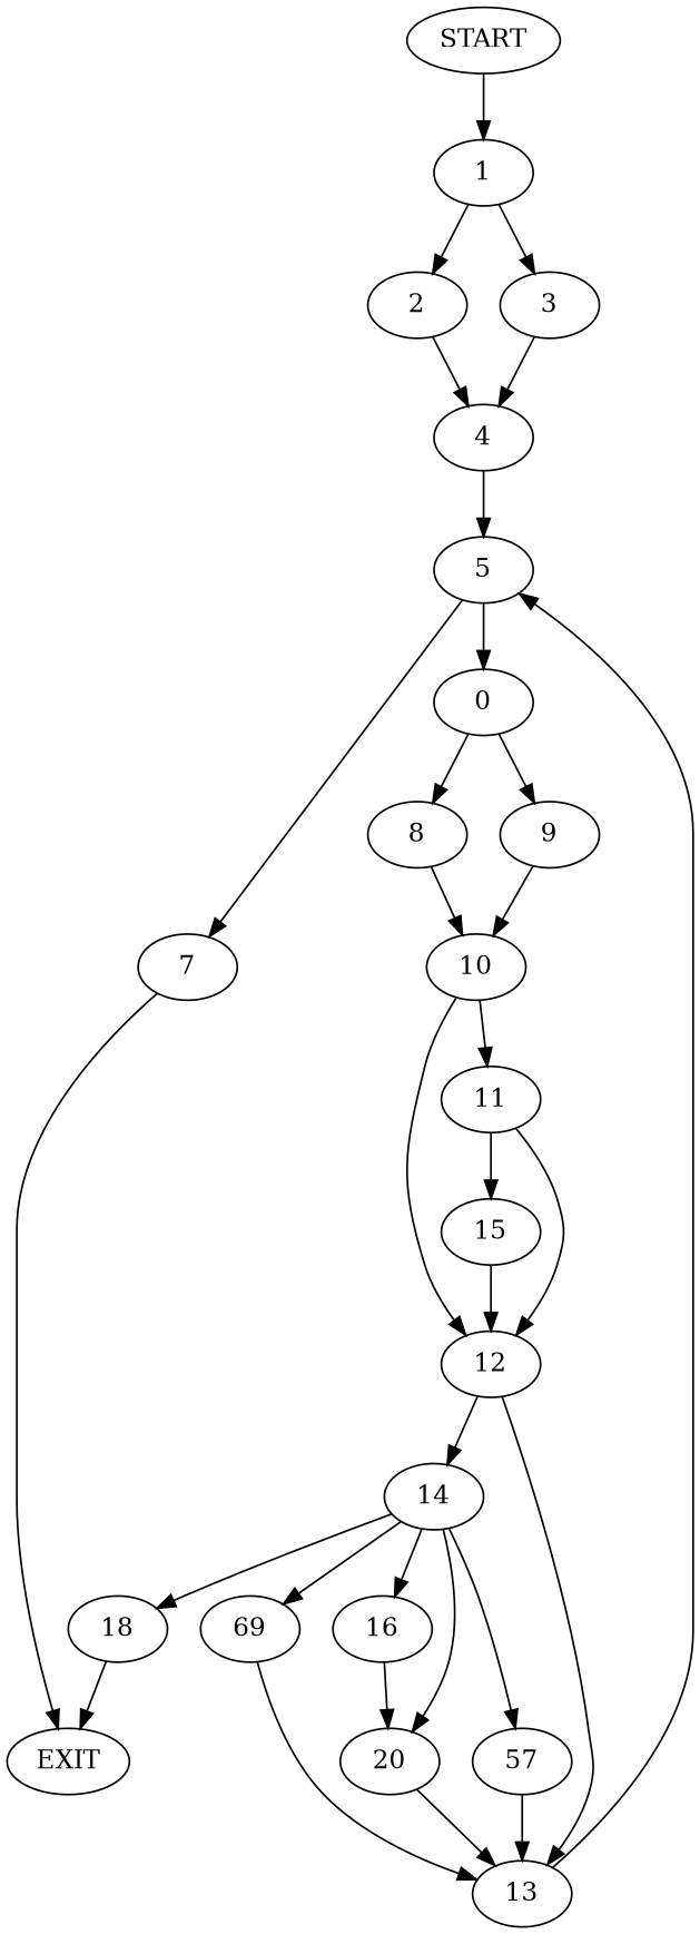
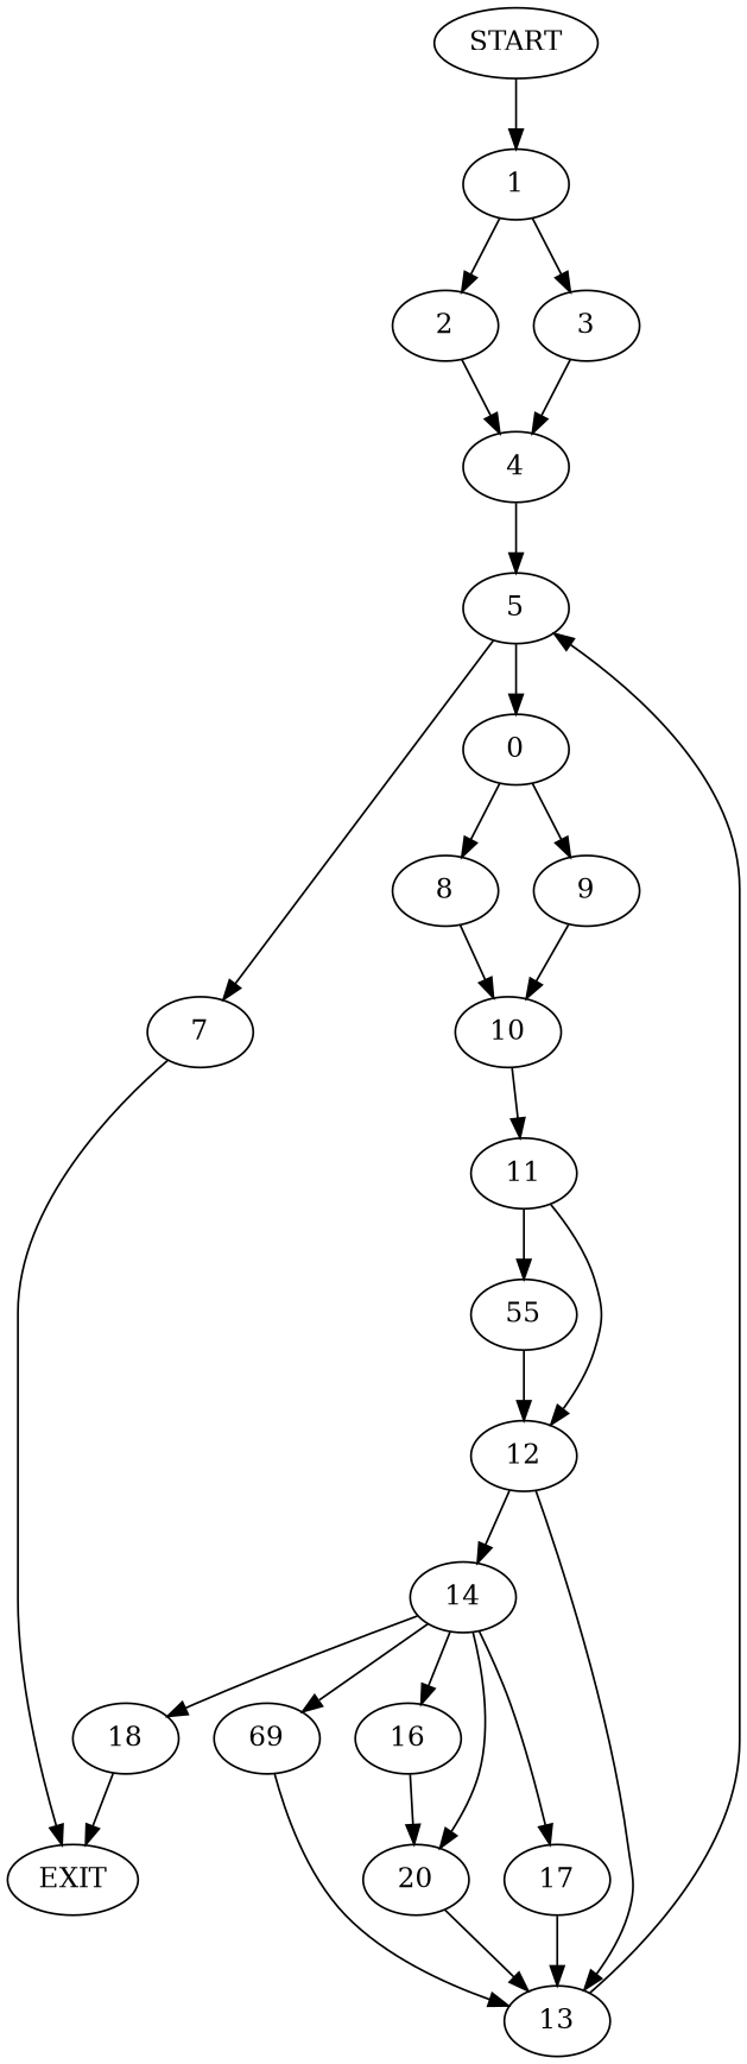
  digraph {
    n1 [label=START]
    1
    2
    3
    n5 [label=EXIT]
    4
    5
    n8 [label=0]
    7
    8
    9
    10
    11
    12
-   15
+   15 [label=55]
    13
    14
    16
-   17 [label=57]
+   17
    18
    n21 [label=69]
    20
    n1 -> 1
    1 -> 2
    1 -> 3
    2 -> 4
    3 -> 4
    4 -> 5
    5 -> n8
    5 -> 7
    n8 -> 8
    n8 -> 9
    7 -> n5
    8 -> 10
    9 -> 10
    10 -> 11
-   10 -> 12
    11 -> 12
    11 -> 15
    12 -> 13
    12 -> 14
    15 -> 12
    13 -> 5
    14 -> 16
    14 -> 17
    14 -> 18
    14 -> n21
    14 -> 20
    16 -> 20
    17 -> 13
    18 -> n5
    n21 -> 13
    20 -> 13
  }
